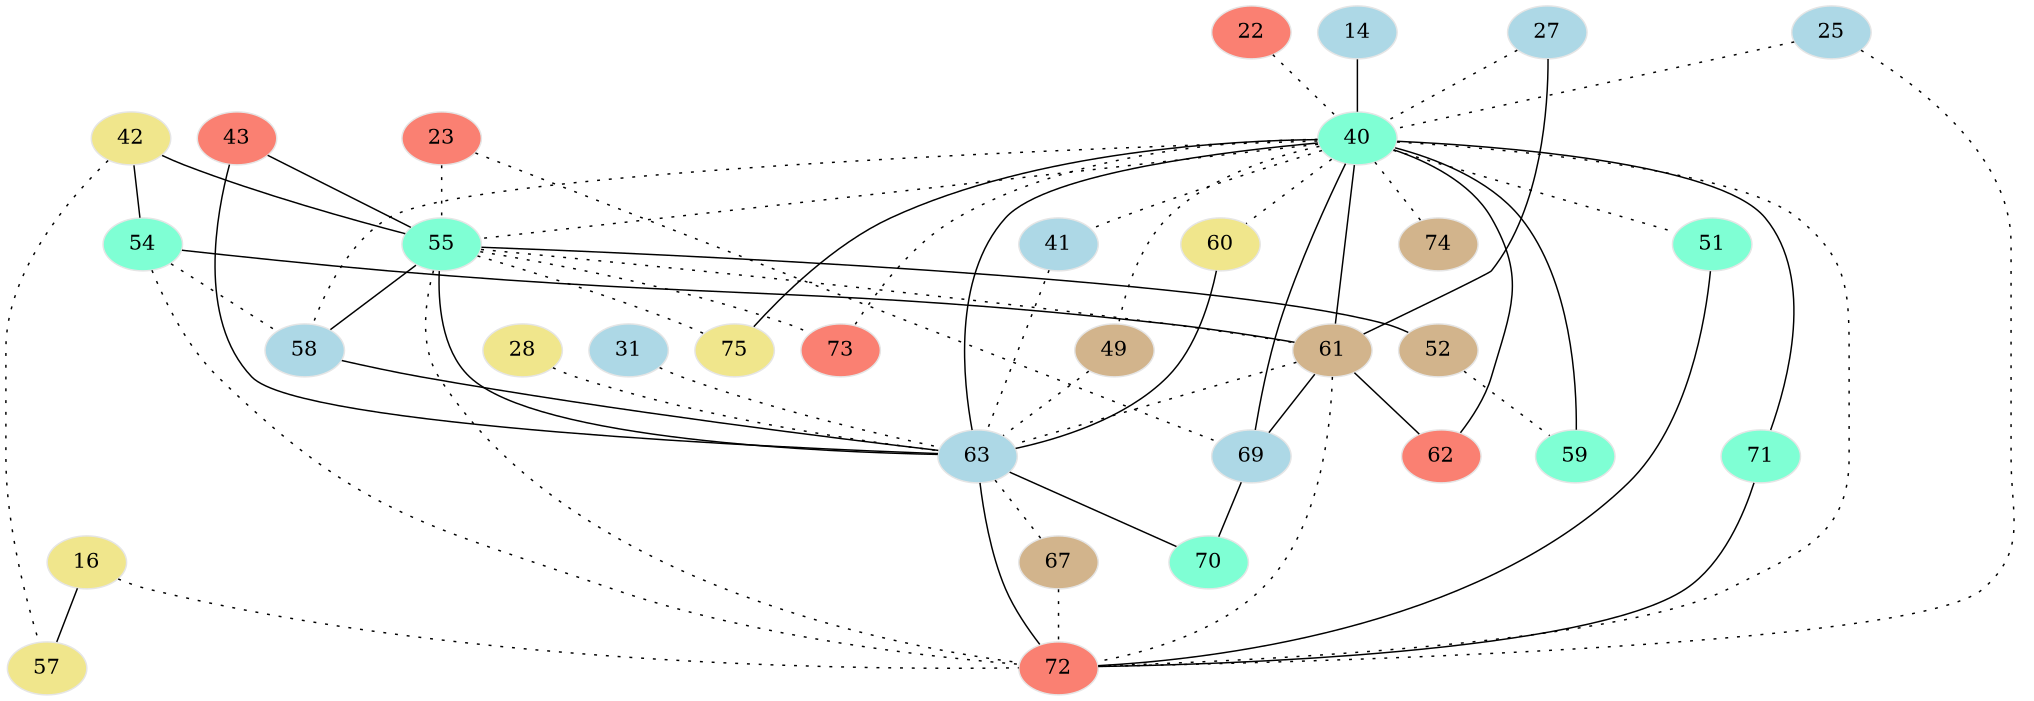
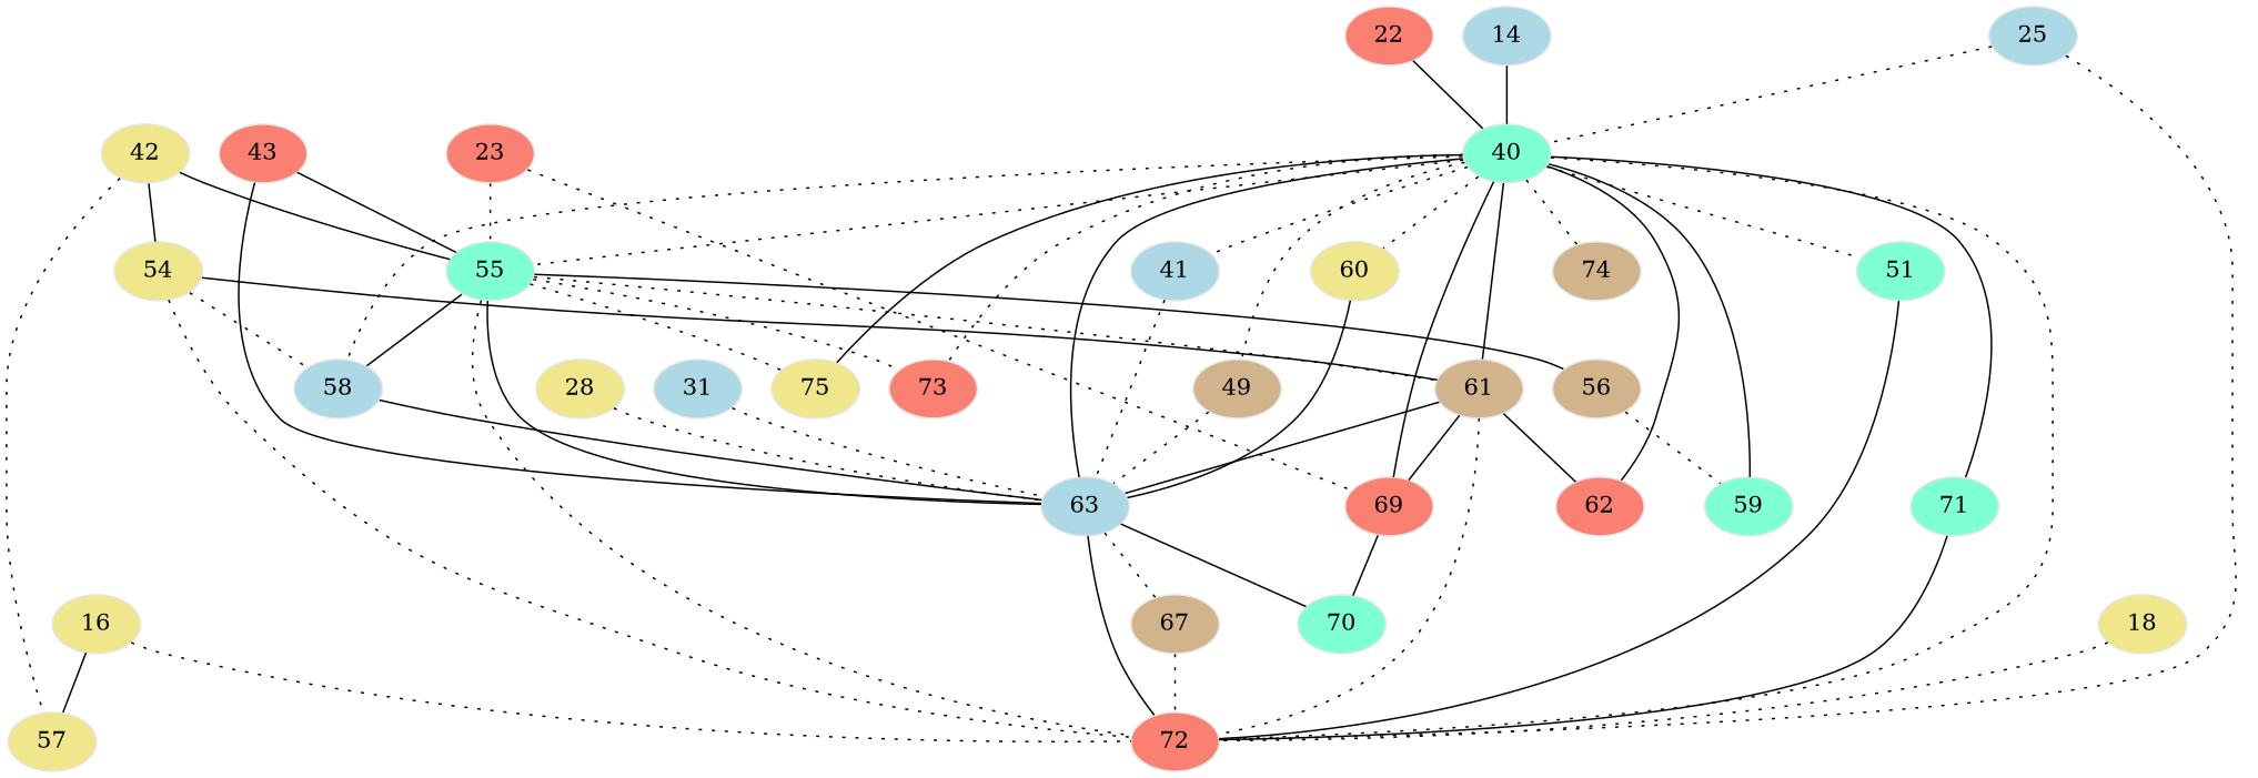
  graph {
    node [color=gray90 fillcolor=lightblue style=filled]
    edge [style=dotted]
    40 [fillcolor=aquamarine super="+35+6"]
    14
+   18 [fillcolor=khaki]
    72 [fillcolor=salmon super="+68+8"]
    55 [fillcolor=aquamarine super="+29+9"]
-   69 [super="+53"]
+   69 [fillcolor=salmon super="+53"]
    61 [fillcolor=tan super="+34+10"]
    63 [super="+24+45+7"]
    41
    49 [fillcolor=tan super="+11"]
    51 [fillcolor=aquamarine super="+39"]
    58 [super="+50+47+52"]
    59 [fillcolor=aquamarine super="+32"]
    60 [fillcolor=khaki]
    62 [fillcolor=salmon]
    n16 [fillcolor=khaki label=75]
    71 [fillcolor=aquamarine]
    73 [fillcolor=salmon]
    74 [fillcolor=tan]
    16 [fillcolor=khaki]
    57 [fillcolor=khaki]
    22 [fillcolor=salmon]
-   56 [fillcolor=tan label=52]
+   56 [fillcolor=tan]
    23 [fillcolor=salmon]
    70 [fillcolor=aquamarine]
    25
-   27
    67 [fillcolor=tan]
    28 [fillcolor=khaki]
    31
    42 [fillcolor=khaki super="+15"]
-   54 [fillcolor=aquamarine super="+38"]
+   54 [fillcolor=khaki super="+38"]
    43 [fillcolor=salmon super="+20"]
    40 -- 72 [weight=5]
    40 -- 55 [weight=4]
    40 -- 69 [style=solid weight=2]
    40 -- 61 [style=solid weight=6]
    40 -- 63 [style=solid weight=6]
    40 -- 41
    40 -- 49
    40 -- 51 [weight=2]
    40 -- 58 [weight=2]
    40 -- 59 [style=solid weight=2]
    40 -- 60
    40 -- 62 [style=solid]
    40 -- n16 [style=solid]
    40 -- 71 [style=solid]
    40 -- 73
    40 -- 74
    14 -- 40 [style=solid weight=2]
+   18 -- 72
    55 -- 72 [weight=5]
    55 -- 61 [weight=5]
    55 -- 63 [style=solid weight=5]
    55 -- 58 [style=solid weight=2]
    55 -- n16
    55 -- 73
    55 -- 56 [style=solid]
    69 -- 70 [style=solid]
    61 -- 72 [weight=5]
    61 -- 69 [style=solid]
-   61 -- 63 [weight=4]
+   61 -- 63 [style=solid weight=4]
    61 -- 62 [style=solid]
    63 -- 72 [style=solid weight=5]
    63 -- 70 [style=solid]
    63 -- 67
    41 -- 63
    49 -- 63 [weight=2]
    51 -- 72 [style=solid]
    58 -- 63 [style=solid weight=2]
    60 -- 63 [style=solid]
    71 -- 72 [style=solid]
    16 -- 72 [weight=2]
    16 -- 57 [style=solid]
-   22 -- 40
+   22 -- 40 [style=solid]
    56 -- 59
    23 -- 55 [weight=2]
    23 -- 69
    25 -- 40
    25 -- 72
-   27 -- 40
-   27 -- 61 [style=solid]
    67 -- 72
    28 -- 63
    31 -- 63 [weight=2]
    42 -- 55 [style=solid]
    42 -- 57
    42 -- 54 [style=solid]
    54 -- 72 [weight=2]
    54 -- 61 [style=solid]
    54 -- 58
    43 -- 55 [style=solid]
    43 -- 63 [style=solid weight=2]
  }
